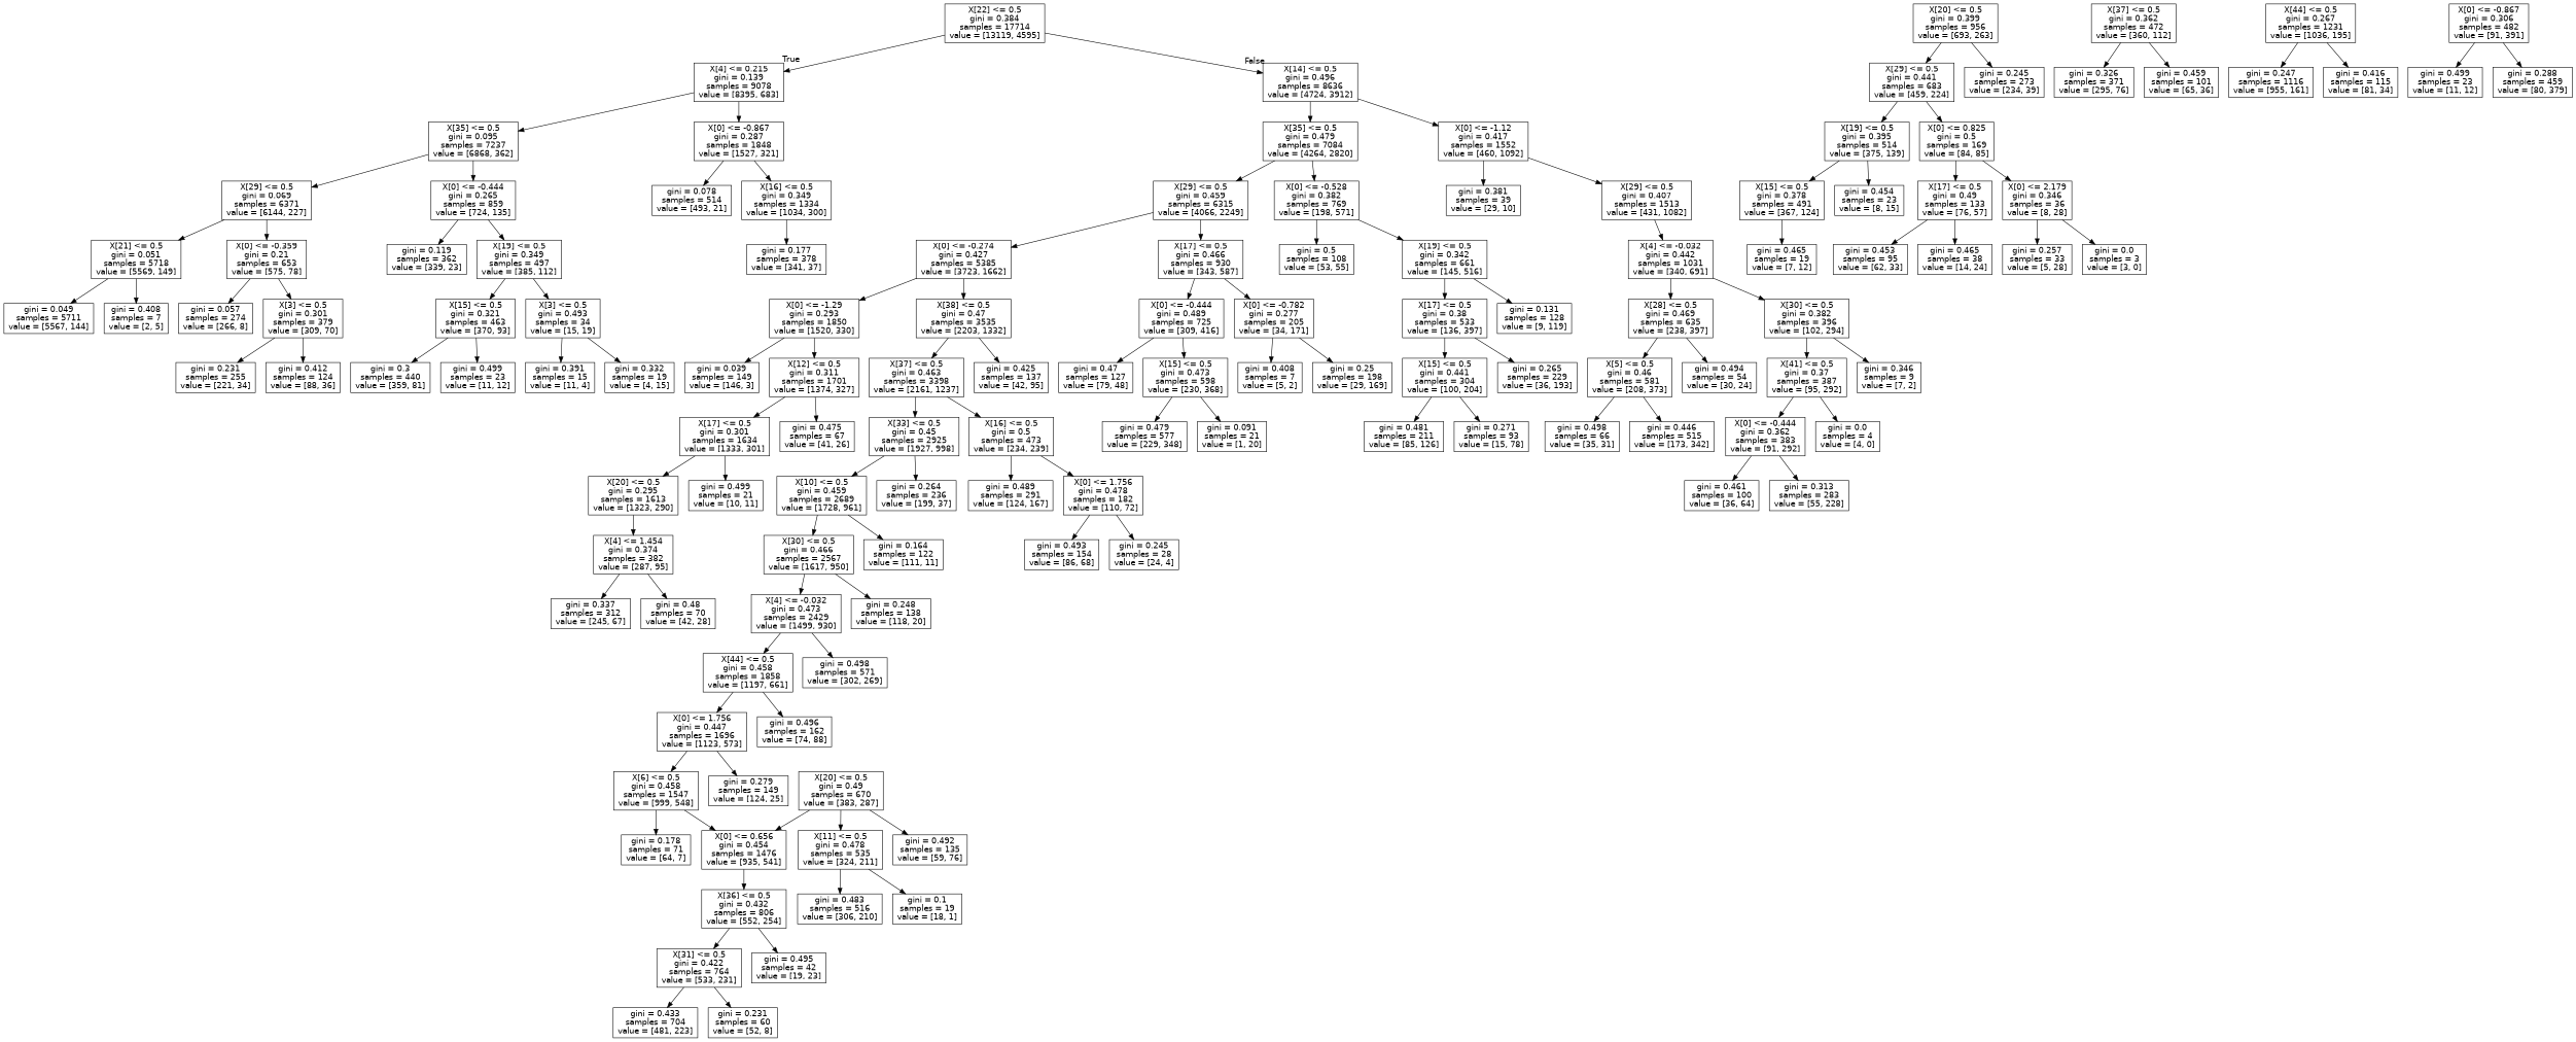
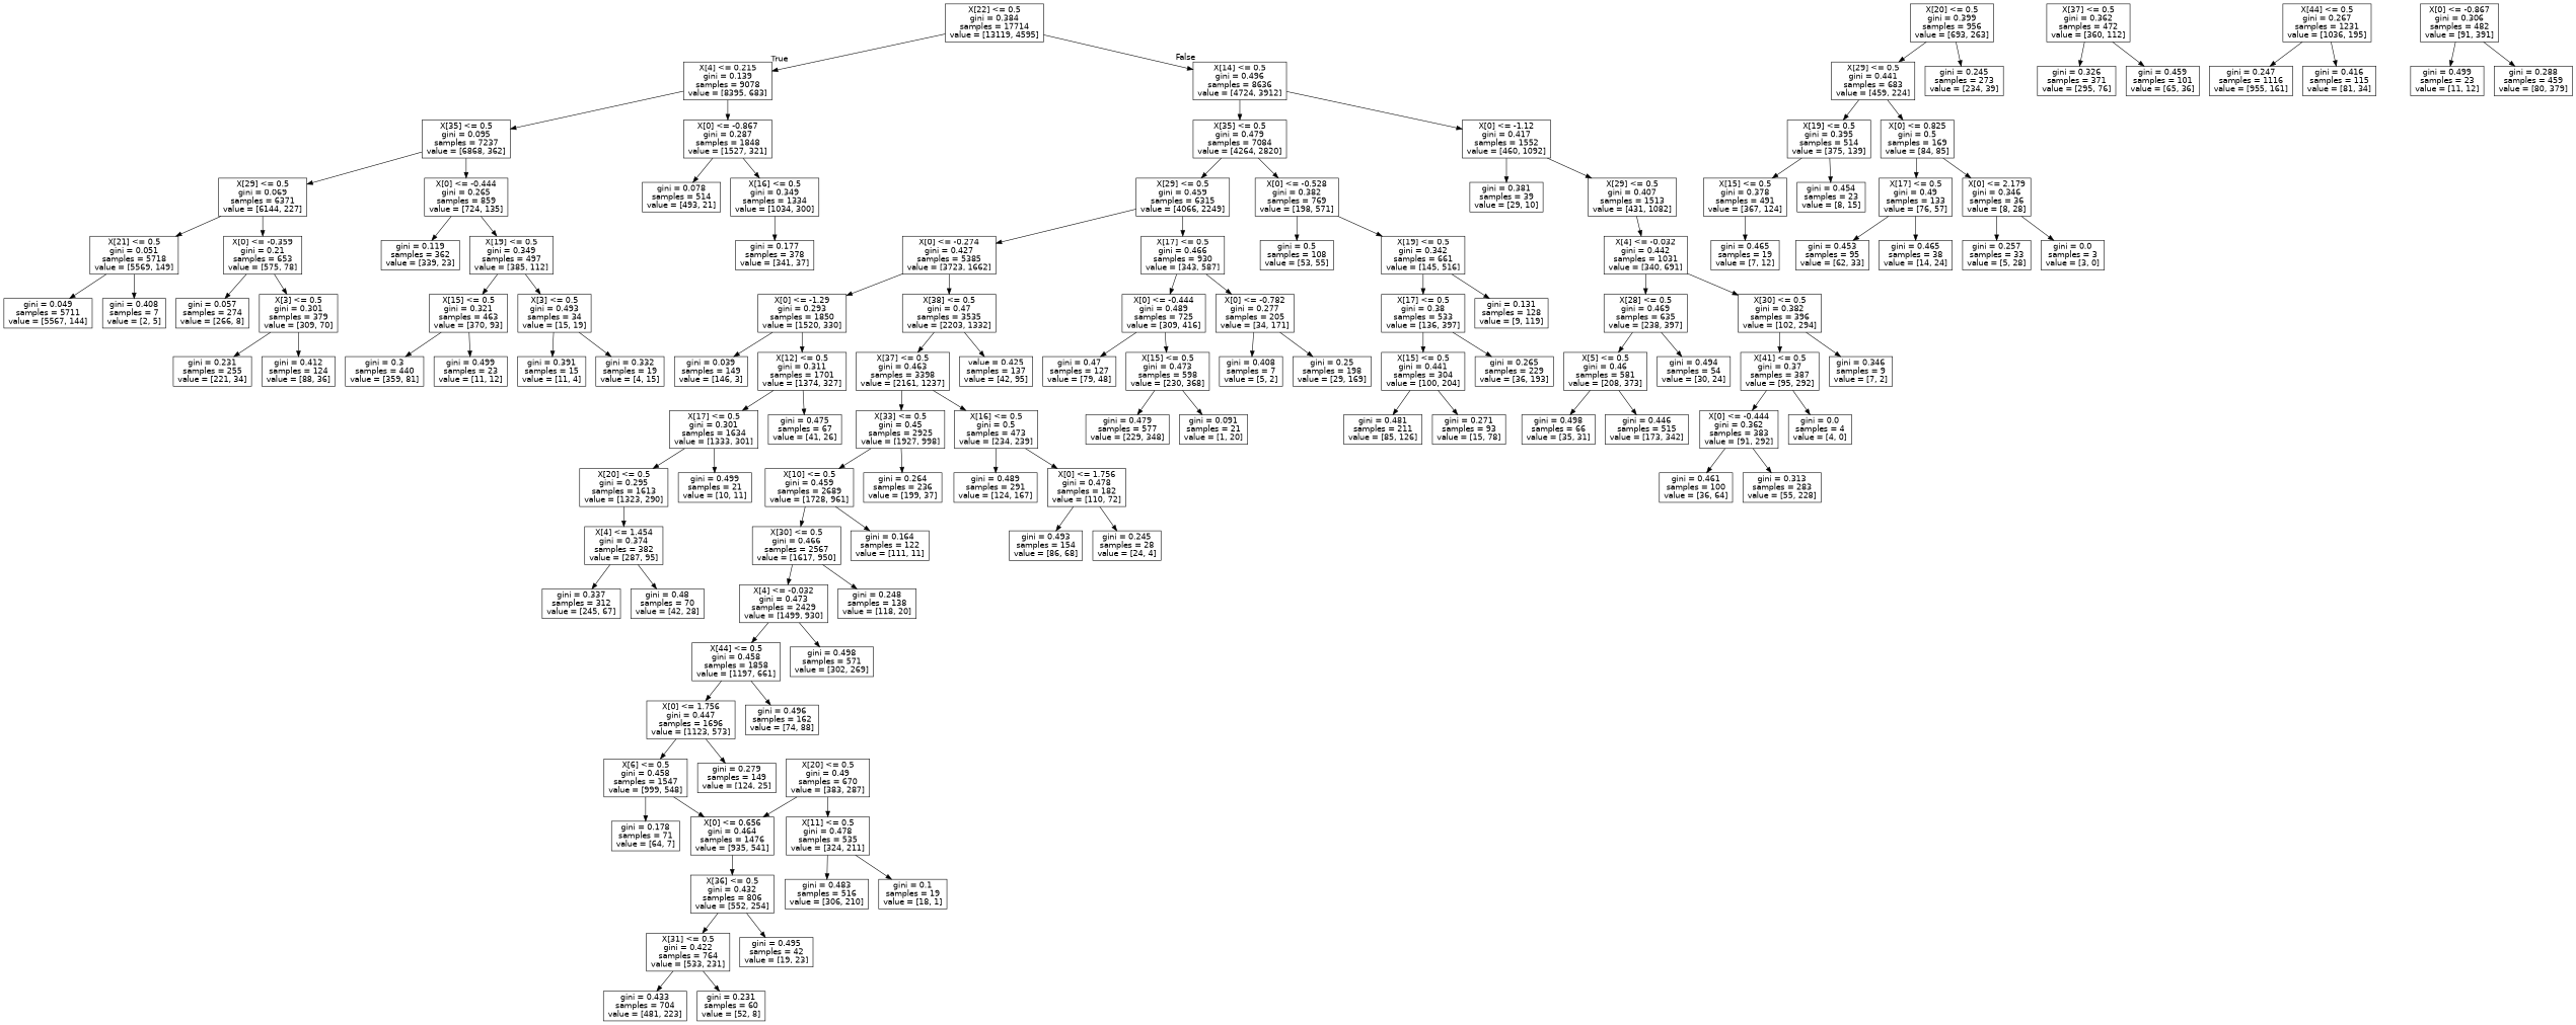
  digraph {
    node [fontname=helvetica shape=box]
    edge [fontname=helvetica]
    n1 [label="X[22] <= 0.5\ngini = 0.384\nsamples = 17714\nvalue = [13119, 4595]"]
    n2 [label="X[4] <= 0.215\ngini = 0.139\nsamples = 9078\nvalue = [8395, 683]"]
    n3 [label="X[14] <= 0.5\ngini = 0.496\nsamples = 8636\nvalue = [4724, 3912]"]
    n4 [label="X[35] <= 0.5\ngini = 0.095\nsamples = 7237\nvalue = [6868, 362]"]
    n5 [label="X[0] <= -0.867\ngini = 0.287\nsamples = 1848\nvalue = [1527, 321]"]
    n6 [label="X[35] <= 0.5\ngini = 0.479\nsamples = 7084\nvalue = [4264, 2820]"]
    n7 [label="X[0] <= -1.12\ngini = 0.417\nsamples = 1552\nvalue = [460, 1092]"]
    n8 [label="X[29] <= 0.5\ngini = 0.069\nsamples = 6371\nvalue = [6144, 227]"]
    n9 [label="X[0] <= -0.444\ngini = 0.265\nsamples = 859\nvalue = [724, 135]"]
    n10 [label="gini = 0.078\nsamples = 514\nvalue = [493, 21]"]
    n11 [label="X[16] <= 0.5\ngini = 0.349\nsamples = 1334\nvalue = [1034, 300]"]
    n12 [label="X[21] <= 0.5\ngini = 0.051\nsamples = 5718\nvalue = [5569, 149]"]
    n13 [label="X[0] <= -0.359\ngini = 0.21\nsamples = 653\nvalue = [575, 78]"]
    n14 [label="gini = 0.119\nsamples = 362\nvalue = [339, 23]"]
    n15 [label="X[19] <= 0.5\ngini = 0.349\nsamples = 497\nvalue = [385, 112]"]
    n16 [label="gini = 0.049\nsamples = 5711\nvalue = [5567, 144]"]
    n17 [label="gini = 0.408\nsamples = 7\nvalue = [2, 5]"]
    n18 [label="gini = 0.057\nsamples = 274\nvalue = [266, 8]"]
    n19 [label="X[3] <= 0.5\ngini = 0.301\nsamples = 379\nvalue = [309, 70]"]
    n20 [label="gini = 0.231\nsamples = 255\nvalue = [221, 34]"]
    n21 [label="gini = 0.412\nsamples = 124\nvalue = [88, 36]"]
    n22 [label="X[15] <= 0.5\ngini = 0.321\nsamples = 463\nvalue = [370, 93]"]
    n23 [label="X[3] <= 0.5\ngini = 0.493\nsamples = 34\nvalue = [15, 19]"]
    n24 [label="gini = 0.3\nsamples = 440\nvalue = [359, 81]"]
    n25 [label="gini = 0.499\nsamples = 23\nvalue = [11, 12]"]
    n26 [label="gini = 0.391\nsamples = 15\nvalue = [11, 4]"]
    n27 [label="gini = 0.332\nsamples = 19\nvalue = [4, 15]"]
    n28 [label="gini = 0.177\nsamples = 378\nvalue = [341, 37]"]
    n29 [label="X[20] <= 0.5\ngini = 0.399\nsamples = 956\nvalue = [693, 263]"]
    n30 [label="X[29] <= 0.5\ngini = 0.441\nsamples = 683\nvalue = [459, 224]"]
    n31 [label="gini = 0.245\nsamples = 273\nvalue = [234, 39]"]
    n32 [label="X[19] <= 0.5\ngini = 0.395\nsamples = 514\nvalue = [375, 139]"]
    n33 [label="X[0] <= 0.825\ngini = 0.5\nsamples = 169\nvalue = [84, 85]"]
    n34 [label="X[15] <= 0.5\ngini = 0.378\nsamples = 491\nvalue = [367, 124]"]
    n35 [label="gini = 0.454\nsamples = 23\nvalue = [8, 15]"]
    n36 [label="X[17] <= 0.5\ngini = 0.49\nsamples = 133\nvalue = [76, 57]"]
    n37 [label="X[0] <= 2.179\ngini = 0.346\nsamples = 36\nvalue = [8, 28]"]
    n38 [label="gini = 0.465\nsamples = 19\nvalue = [7, 12]"]
    n39 [label="X[37] <= 0.5\ngini = 0.362\nsamples = 472\nvalue = [360, 112]"]
    n40 [label="gini = 0.326\nsamples = 371\nvalue = [295, 76]"]
    n41 [label="gini = 0.459\nsamples = 101\nvalue = [65, 36]"]
    n42 [label="gini = 0.453\nsamples = 95\nvalue = [62, 33]"]
    n43 [label="gini = 0.465\nsamples = 38\nvalue = [14, 24]"]
    n44 [label="gini = 0.257\nsamples = 33\nvalue = [5, 28]"]
    n45 [label="gini = 0.0\nsamples = 3\nvalue = [3, 0]"]
    n46 [label="X[29] <= 0.5\ngini = 0.459\nsamples = 6315\nvalue = [4066, 2249]"]
    n47 [label="X[0] <= -0.528\ngini = 0.382\nsamples = 769\nvalue = [198, 571]"]
    n48 [label="gini = 0.381\nsamples = 39\nvalue = [29, 10]"]
    n49 [label="X[29] <= 0.5\ngini = 0.407\nsamples = 1513\nvalue = [431, 1082]"]
    n50 [label="X[0] <= -0.274\ngini = 0.427\nsamples = 5385\nvalue = [3723, 1662]"]
    n51 [label="X[17] <= 0.5\ngini = 0.466\nsamples = 930\nvalue = [343, 587]"]
    n52 [label="gini = 0.5\nsamples = 108\nvalue = [53, 55]"]
    n53 [label="X[19] <= 0.5\ngini = 0.342\nsamples = 661\nvalue = [145, 516]"]
    n54 [label="X[0] <= -1.29\ngini = 0.293\nsamples = 1850\nvalue = [1520, 330]"]
    n55 [label="X[38] <= 0.5\ngini = 0.47\nsamples = 3535\nvalue = [2203, 1332]"]
    n56 [label="X[0] <= -0.444\ngini = 0.489\nsamples = 725\nvalue = [309, 416]"]
    n57 [label="X[0] <= -0.782\ngini = 0.277\nsamples = 205\nvalue = [34, 171]"]
    n58 [label="gini = 0.039\nsamples = 149\nvalue = [146, 3]"]
    n59 [label="X[12] <= 0.5\ngini = 0.311\nsamples = 1701\nvalue = [1374, 327]"]
    n60 [label="X[37] <= 0.5\ngini = 0.463\nsamples = 3398\nvalue = [2161, 1237]"]
-   n61 [label="gini = 0.425\nsamples = 137\nvalue = [42, 95]"]
+   n61 [label="value = 0.425\nsamples = 137\nvalue = [42, 95]"]
    n62 [label="X[17] <= 0.5\ngini = 0.301\nsamples = 1634\nvalue = [1333, 301]"]
    n63 [label="gini = 0.475\nsamples = 67\nvalue = [41, 26]"]
    n64 [label="X[20] <= 0.5\ngini = 0.295\nsamples = 1613\nvalue = [1323, 290]"]
    n65 [label="gini = 0.499\nsamples = 21\nvalue = [10, 11]"]
    n66 [label="X[4] <= 1.454\ngini = 0.374\nsamples = 382\nvalue = [287, 95]"]
    n67 [label="X[44] <= 0.5\ngini = 0.267\nsamples = 1231\nvalue = [1036, 195]"]
    n68 [label="gini = 0.247\nsamples = 1116\nvalue = [955, 161]"]
    n69 [label="gini = 0.416\nsamples = 115\nvalue = [81, 34]"]
    n70 [label="gini = 0.337\nsamples = 312\nvalue = [245, 67]"]
    n71 [label="gini = 0.48\nsamples = 70\nvalue = [42, 28]"]
    n72 [label="X[33] <= 0.5\ngini = 0.45\nsamples = 2925\nvalue = [1927, 998]"]
    n73 [label="X[16] <= 0.5\ngini = 0.5\nsamples = 473\nvalue = [234, 239]"]
    n74 [label="X[10] <= 0.5\ngini = 0.459\nsamples = 2689\nvalue = [1728, 961]"]
    n75 [label="gini = 0.264\nsamples = 236\nvalue = [199, 37]"]
    n76 [label="gini = 0.489\nsamples = 291\nvalue = [124, 167]"]
    n77 [label="X[0] <= 1.756\ngini = 0.478\nsamples = 182\nvalue = [110, 72]"]
    n78 [label="X[30] <= 0.5\ngini = 0.466\nsamples = 2567\nvalue = [1617, 950]"]
    n79 [label="gini = 0.164\nsamples = 122\nvalue = [111, 11]"]
    n80 [label="X[4] <= -0.032\ngini = 0.473\nsamples = 2429\nvalue = [1499, 930]"]
    n81 [label="gini = 0.248\nsamples = 138\nvalue = [118, 20]"]
    n82 [label="X[44] <= 0.5\ngini = 0.458\nsamples = 1858\nvalue = [1197, 661]"]
    n83 [label="gini = 0.498\nsamples = 571\nvalue = [302, 269]"]
    n84 [label="X[0] <= 1.756\ngini = 0.447\nsamples = 1696\nvalue = [1123, 573]"]
    n85 [label="gini = 0.496\nsamples = 162\nvalue = [74, 88]"]
    n86 [label="X[6] <= 0.5\ngini = 0.458\nsamples = 1547\nvalue = [999, 548]"]
    n87 [label="gini = 0.279\nsamples = 149\nvalue = [124, 25]"]
-   n88 [label="X[0] <= 0.656\ngini = 0.454\nsamples = 1476\nvalue = [935, 541]"]
+   n88 [label="X[0] <= 0.656\ngini = 0.464\nsamples = 1476\nvalue = [935, 541]"]
    n89 [label="gini = 0.178\nsamples = 71\nvalue = [64, 7]"]
    n90 [label="X[36] <= 0.5\ngini = 0.432\nsamples = 806\nvalue = [552, 254]"]
    n91 [label="X[31] <= 0.5\ngini = 0.422\nsamples = 764\nvalue = [533, 231]"]
    n92 [label="gini = 0.495\nsamples = 42\nvalue = [19, 23]"]
    n93 [label="X[20] <= 0.5\ngini = 0.49\nsamples = 670\nvalue = [383, 287]"]
    n94 [label="X[11] <= 0.5\ngini = 0.478\nsamples = 535\nvalue = [324, 211]"]
-   n95 [label="gini = 0.492\nsamples = 135\nvalue = [59, 76]"]
    n96 [label="gini = 0.433\nsamples = 704\nvalue = [481, 223]"]
    n97 [label="gini = 0.231\nsamples = 60\nvalue = [52, 8]"]
    n98 [label="gini = 0.483\nsamples = 516\nvalue = [306, 210]"]
    n99 [label="gini = 0.1\nsamples = 19\nvalue = [18, 1]"]
    n100 [label="gini = 0.493\nsamples = 154\nvalue = [86, 68]"]
    n101 [label="gini = 0.245\nsamples = 28\nvalue = [24, 4]"]
    n102 [label="gini = 0.47\nsamples = 127\nvalue = [79, 48]"]
    n103 [label="X[15] <= 0.5\ngini = 0.473\nsamples = 598\nvalue = [230, 368]"]
    n104 [label="gini = 0.408\nsamples = 7\nvalue = [5, 2]"]
    n105 [label="gini = 0.25\nsamples = 198\nvalue = [29, 169]"]
    n106 [label="gini = 0.479\nsamples = 577\nvalue = [229, 348]"]
    n107 [label="gini = 0.091\nsamples = 21\nvalue = [1, 20]"]
    n108 [label="X[17] <= 0.5\ngini = 0.38\nsamples = 533\nvalue = [136, 397]"]
    n109 [label="gini = 0.131\nsamples = 128\nvalue = [9, 119]"]
    n110 [label="X[15] <= 0.5\ngini = 0.441\nsamples = 304\nvalue = [100, 204]"]
    n111 [label="gini = 0.265\nsamples = 229\nvalue = [36, 193]"]
    n112 [label="gini = 0.481\nsamples = 211\nvalue = [85, 126]"]
    n113 [label="gini = 0.271\nsamples = 93\nvalue = [15, 78]"]
    n114 [label="X[4] <= -0.032\ngini = 0.442\nsamples = 1031\nvalue = [340, 691]"]
    n115 [label="X[28] <= 0.5\ngini = 0.469\nsamples = 635\nvalue = [238, 397]"]
    n116 [label="X[30] <= 0.5\ngini = 0.382\nsamples = 396\nvalue = [102, 294]"]
    n117 [label="X[0] <= -0.867\ngini = 0.306\nsamples = 482\nvalue = [91, 391]"]
    n118 [label="gini = 0.499\nsamples = 23\nvalue = [11, 12]"]
    n119 [label="gini = 0.288\nsamples = 459\nvalue = [80, 379]"]
    n120 [label="X[5] <= 0.5\ngini = 0.46\nsamples = 581\nvalue = [208, 373]"]
    n121 [label="gini = 0.494\nsamples = 54\nvalue = [30, 24]"]
    n122 [label="X[41] <= 0.5\ngini = 0.37\nsamples = 387\nvalue = [95, 292]"]
    n123 [label="gini = 0.346\nsamples = 9\nvalue = [7, 2]"]
    n124 [label="gini = 0.498\nsamples = 66\nvalue = [35, 31]"]
    n125 [label="gini = 0.446\nsamples = 515\nvalue = [173, 342]"]
    n126 [label="X[0] <= -0.444\ngini = 0.362\nsamples = 383\nvalue = [91, 292]"]
    n127 [label="gini = 0.0\nsamples = 4\nvalue = [4, 0]"]
    n128 [label="gini = 0.461\nsamples = 100\nvalue = [36, 64]"]
    n129 [label="gini = 0.313\nsamples = 283\nvalue = [55, 228]"]
    n1 -> n2 [headlabel=True labelangle=45 labeldistance=2.5]
    n1 -> n3 [headlabel=False labelangle=-45 labeldistance=2.5]
    n2 -> n4
    n2 -> n5
    n3 -> n6
    n3 -> n7
    n4 -> n8
    n4 -> n9
    n5 -> n10
    n5 -> n11
    n6 -> n46
    n6 -> n47
    n7 -> n48
    n7 -> n49
    n8 -> n12
    n8 -> n13
    n9 -> n14
    n9 -> n15
    n11 -> n28
    n12 -> n16
    n12 -> n17
    n13 -> n18
    n13 -> n19
    n15 -> n22
    n15 -> n23
    n19 -> n20
    n19 -> n21
    n22 -> n24
    n22 -> n25
    n23 -> n26
    n23 -> n27
    n29 -> n30
    n29 -> n31
    n30 -> n32
    n30 -> n33
    n32 -> n34
    n32 -> n35
    n33 -> n36
    n33 -> n37
    n34 -> n38
    n36 -> n42
    n36 -> n43
    n37 -> n44
    n37 -> n45
    n39 -> n40
    n39 -> n41
    n46 -> n50
    n46 -> n51
    n47 -> n52
    n47 -> n53
    n49 -> n114
    n50 -> n54
    n50 -> n55
    n51 -> n56
    n51 -> n57
    n53 -> n108
    n53 -> n109
    n54 -> n58
    n54 -> n59
    n55 -> n60
    n55 -> n61
    n56 -> n102
    n56 -> n103
    n57 -> n104
    n57 -> n105
    n59 -> n62
    n59 -> n63
    n60 -> n72
    n60 -> n73
    n62 -> n64
    n62 -> n65
    n64 -> n66
    n66 -> n70
    n66 -> n71
    n67 -> n68
    n67 -> n69
    n72 -> n74
    n72 -> n75
    n73 -> n76
    n73 -> n77
    n74 -> n78
    n74 -> n79
    n77 -> n100
    n77 -> n101
    n78 -> n80
    n78 -> n81
    n80 -> n82
    n80 -> n83
    n82 -> n84
    n82 -> n85
    n84 -> n86
    n84 -> n87
    n86 -> n88
    n86 -> n89
    n88 -> n90
    n90 -> n91
    n90 -> n92
    n91 -> n96
    n91 -> n97
    n93 -> n88
    n93 -> n94
-   n93 -> n95
    n94 -> n98
    n94 -> n99
    n103 -> n106
    n103 -> n107
    n108 -> n110
    n108 -> n111
    n110 -> n112
    n110 -> n113
    n114 -> n115
    n114 -> n116
    n115 -> n120
    n115 -> n121
    n116 -> n122
    n116 -> n123
    n117 -> n118
    n117 -> n119
    n120 -> n124
    n120 -> n125
    n122 -> n126
    n122 -> n127
    n126 -> n128
    n126 -> n129
  }
